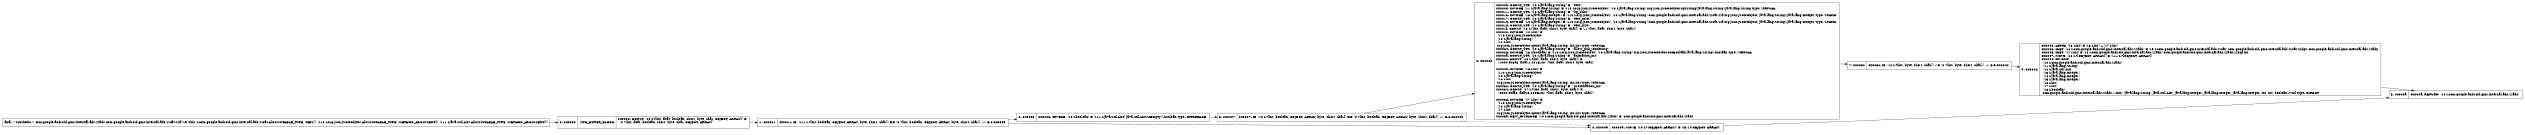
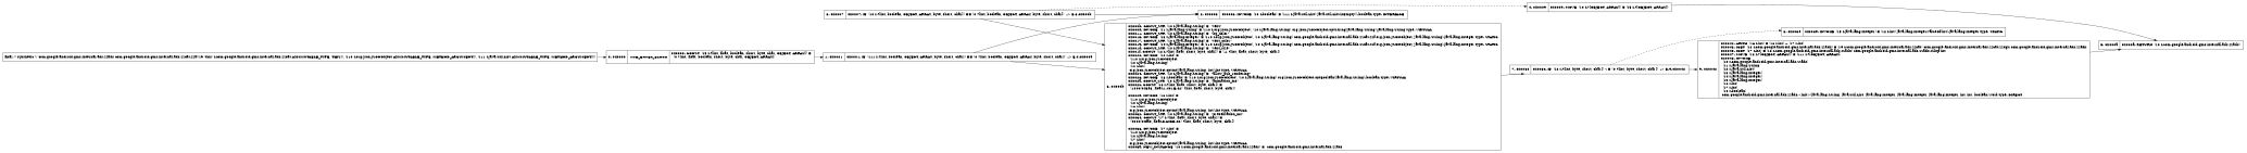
  digraph {
    rankdir=LR
    node [shape=record]
    n1 [label="{0\:\ 0x0000|MTH_ENTER_BLOCK\l|0x0000: CONST  (r5 I:?[int, float, boolean, short, byte, char, OBJECT, ARRAY]) = \l  (0 ?[int, float, boolean, short, byte, char, OBJECT, ARRAY])\l \l}"]
    n2 [label="{1\:\ 0x0001|0x0001: IF  (r11 I:?[int, boolean, OBJECT, ARRAY, byte, short, char]) == (0 ?[int, boolean, OBJECT, ARRAY, byte, short, char])  \-\> B:4:0x0009 \l}"]
    n3 [label="{2\:\ 0x0003|0x0003: INVOKE  (r0 I:boolean) = (r11 I:java.util.List) java.util.List.isEmpty():boolean type: INTERFACE \l}"]
    n4 [label="{4\:\ 0x0009|0x0009: MOVE  (r0 I:?[OBJECT, ARRAY]) = (r5 I:?[OBJECT, ARRAY]) \l}"]
    n5 [label="{3\:\ 0x0007|0x0007: IF  (r0 I:?[int, boolean, OBJECT, ARRAY, byte, short, char]) == (0 ?[int, boolean, OBJECT, ARRAY, byte, short, char])  \-\> B:6:0x000b \l}"]
    n6 [label="{5\:\ 0x000a|0x000a: RETURN  (r0 I:com.google.android.gms.internal.ads.zzads) \l}"]
    n7 [label="{6\:\ 0x000b|0x000b: CONST_STR  (r0 I:java.lang.String) =  \"text\" \l0x000d: INVOKE  (r1 I:java.lang.String) = (r10 I:org.json.JSONObject), (r0 I:java.lang.String) org.json.JSONObject.optString(java.lang.String):java.lang.String type: VIRTUAL \l0x0011: CONST_STR  (r0 I:java.lang.String) =  \"bg_color\" \l0x0013: INVOKE  (r3 I:java.lang.Integer) = (r10 I:org.json.JSONObject), (r0 I:java.lang.String) com.google.android.gms.internal.ads.zzcat.zzf(org.json.JSONObject, java.lang.String):java.lang.Integer type: STATIC \l0x0017: CONST_STR  (r0 I:java.lang.String) =  \"text_color\" \l0x0019: INVOKE  (r4 I:java.lang.Integer) = (r10 I:org.json.JSONObject), (r0 I:java.lang.String) com.google.android.gms.internal.ads.zzcat.zzf(org.json.JSONObject, java.lang.String):java.lang.Integer type: STATIC \l0x001d: CONST_STR  (r0 I:java.lang.String) =  \"text_size\" \l0x001f: CONST  (r2 I:?[int, float, short, byte, char]) = (\-1 ?[int, float, short, byte, char]) \l0x0020: INVOKE  (r2 I:int) = \l  (r10 I:org.json.JSONObject)\l  (r0 I:java.lang.String)\l  (r2 I:int)\l org.json.JSONObject.optInt(java.lang.String, int):int type: VIRTUAL \l0x0024: CONST_STR  (r0 I:java.lang.String) =  \"allow_pub_rendering\" \l0x0026: INVOKE  (r8 I:boolean) = (r10 I:org.json.JSONObject), (r0 I:java.lang.String) org.json.JSONObject.optBoolean(java.lang.String):boolean type: VIRTUAL \l0x002a: CONST_STR  (r0 I:java.lang.String) =  \"animation_ms\" \l0x002c: CONST  (r6 I:?[int, float, short, byte, char]) = \l  (1000(0x3e8, float:1.401E\-42) ?[int, float, short, byte, char])\l \l0x002e: INVOKE  (r6 I:int) = \l  (r10 I:org.json.JSONObject)\l  (r0 I:java.lang.String)\l  (r6 I:int)\l org.json.JSONObject.optInt(java.lang.String, int):int type: VIRTUAL \l0x0032: CONST_STR  (r0 I:java.lang.String) =  \"presentation_ms\" \l0x0034: CONST  (r7 I:?[int, float, short, byte, char]) = \l  (4000(0xfa0, float:5.605E\-42) ?[int, float, short, byte, char])\l \l0x0036: INVOKE  (r7 I:int) = \l  (r10 I:org.json.JSONObject)\l  (r0 I:java.lang.String)\l  (r7 I:int)\l org.json.JSONObject.optInt(java.lang.String, int):int type: VIRTUAL \l0x003a: NEW_INSTANCE  (r0 I:com.google.android.gms.internal.ads.zzads) =  com.google.android.gms.internal.ads.zzads \l}"]
    n8 [label="{7\:\ 0x003c|0x003c: IF  (r2 I:?[int, byte, short, char]) \<= (0 ?[int, byte, short, char])  \-\> B:9:0x0042 \l}"]
+   n9 [label="{8\:\ 0x003e|0x003e: INVOKE  (r5 I:java.lang.Integer) = (r2 I:int) java.lang.Integer.valueOf(int):java.lang.Integer type: STATIC \l}"]
    n10 [label="{9\:\ 0x0042|0x0042: ARITH  (r6 I:int) = (r6 I:int) + (r7 I:int) \l0x0043: IGET  (r2 I:com.google.android.gms.internal.ads.zzadx) = (r9 I:com.google.android.gms.internal.ads.zzcat) com.google.android.gms.internal.ads.zzcat.zzdgu com.google.android.gms.internal.ads.zzadx \l0x0045: IGET  (r7 I:int) = (r2 I:com.google.android.gms.internal.ads.zzadx) com.google.android.gms.internal.ads.zzadx.zzbqf int \l0x0047: MOVE  (r2 I:?[OBJECT, ARRAY]) = (r11 I:?[OBJECT, ARRAY]) \l0x0048: INVOKE  \l  (r0 I:com.google.android.gms.internal.ads.zzads)\l  (r1 I:java.lang.String)\l  (r2 I:java.util.List)\l  (r3 I:java.lang.Integer)\l  (r4 I:java.lang.Integer)\l  (r5 I:java.lang.Integer)\l  (r6 I:int)\l  (r7 I:int)\l  (r8 I:boolean)\l com.google.android.gms.internal.ads.zzads.\<init\>(java.lang.String, java.util.List, java.lang.Integer, java.lang.Integer, java.lang.Integer, int, int, boolean):void type: DIRECT \l}"]
    n11 [label="{final \/* synthetic *\/ com.google.android.gms.internal.ads.zzads com.google.android.gms.internal.ads.zzcat.zza((r9 'this' I:com.google.android.gms.internal.ads.zzcat A[IMMUTABLE_TYPE, THIS]), (r10 I:org.json.JSONObject A[IMMUTABLE_TYPE, METHOD_ARGUMENT]), (r11 I:java.util.List A[IMMUTABLE_TYPE, METHOD_ARGUMENT])) }"]
    n1 -> n2
    n2 -> n3 [style=solid]
-   n2 -> n4
-   n3 -> n5
+   n2 -> n7
+   n5 -> n3
    n4 -> n6
    n5 -> n4 [style=dashed]
    n5 -> n7
    n7 -> n8
+   n8 -> n9 [style=dashed]
    n8 -> n10
    n10 -> n6
    n11 -> n1
  }
